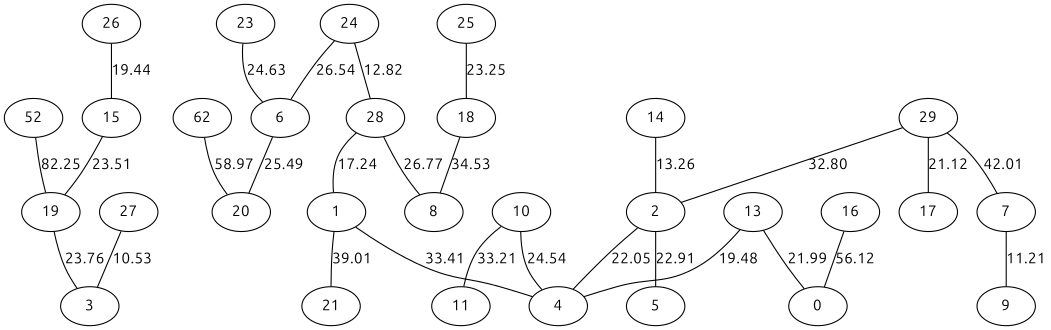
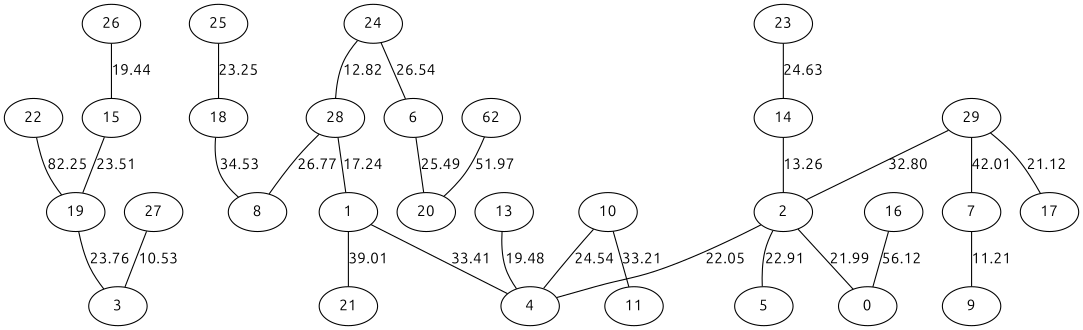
  graph {
    fontname=Ubuntu
    node [fontname=Ubuntu]
    edge [fontname=Ubuntu]
-   22 [label=52]
+   22
    19
    3
    23
    14
    2
    4
    5
    24
    6
    28
    20
    8
    1
    21
    25
    18
    26
    15
    27
    29
    7
    17
    9
    10
    11
    n27 [label=62]
    13
    0
    16
    22 -- 19 [label=82.25]
    19 -- 3 [label=23.76]
-   23 -- 6 [label=24.63]
+   23 -- 14 [label=24.63]
    14 -- 2 [label=13.26]
    2 -- 4 [label=22.05]
    2 -- 5 [label=22.91]
    24 -- 6 [label=26.54]
    24 -- 28 [label=12.82]
    6 -- 20 [label=25.49]
    28 -- 8 [label=26.77]
    28 -- 1 [label=17.24]
    1 -- 4 [label=33.41]
    1 -- 21 [label=39.01]
    25 -- 18 [label=23.25]
    18 -- 8 [label=34.53]
    26 -- 15 [label=19.44]
    15 -- 19 [label=23.51]
    27 -- 3 [label=10.53]
    29 -- 2 [label=32.80]
    29 -- 7 [label=42.01]
    29 -- 17 [label=21.12]
    7 -- 9 [label=11.21]
    10 -- 4 [label=24.54]
    10 -- 11 [label=33.21]
-   n27 -- 20 [label=58.97]
+   n27 -- 20 [label=51.97]
    13 -- 4 [label=19.48]
-   13 -- 0 [label=21.99]
+   2 -- 0 [label=21.99]
    16 -- 0 [label=56.12]
  }
